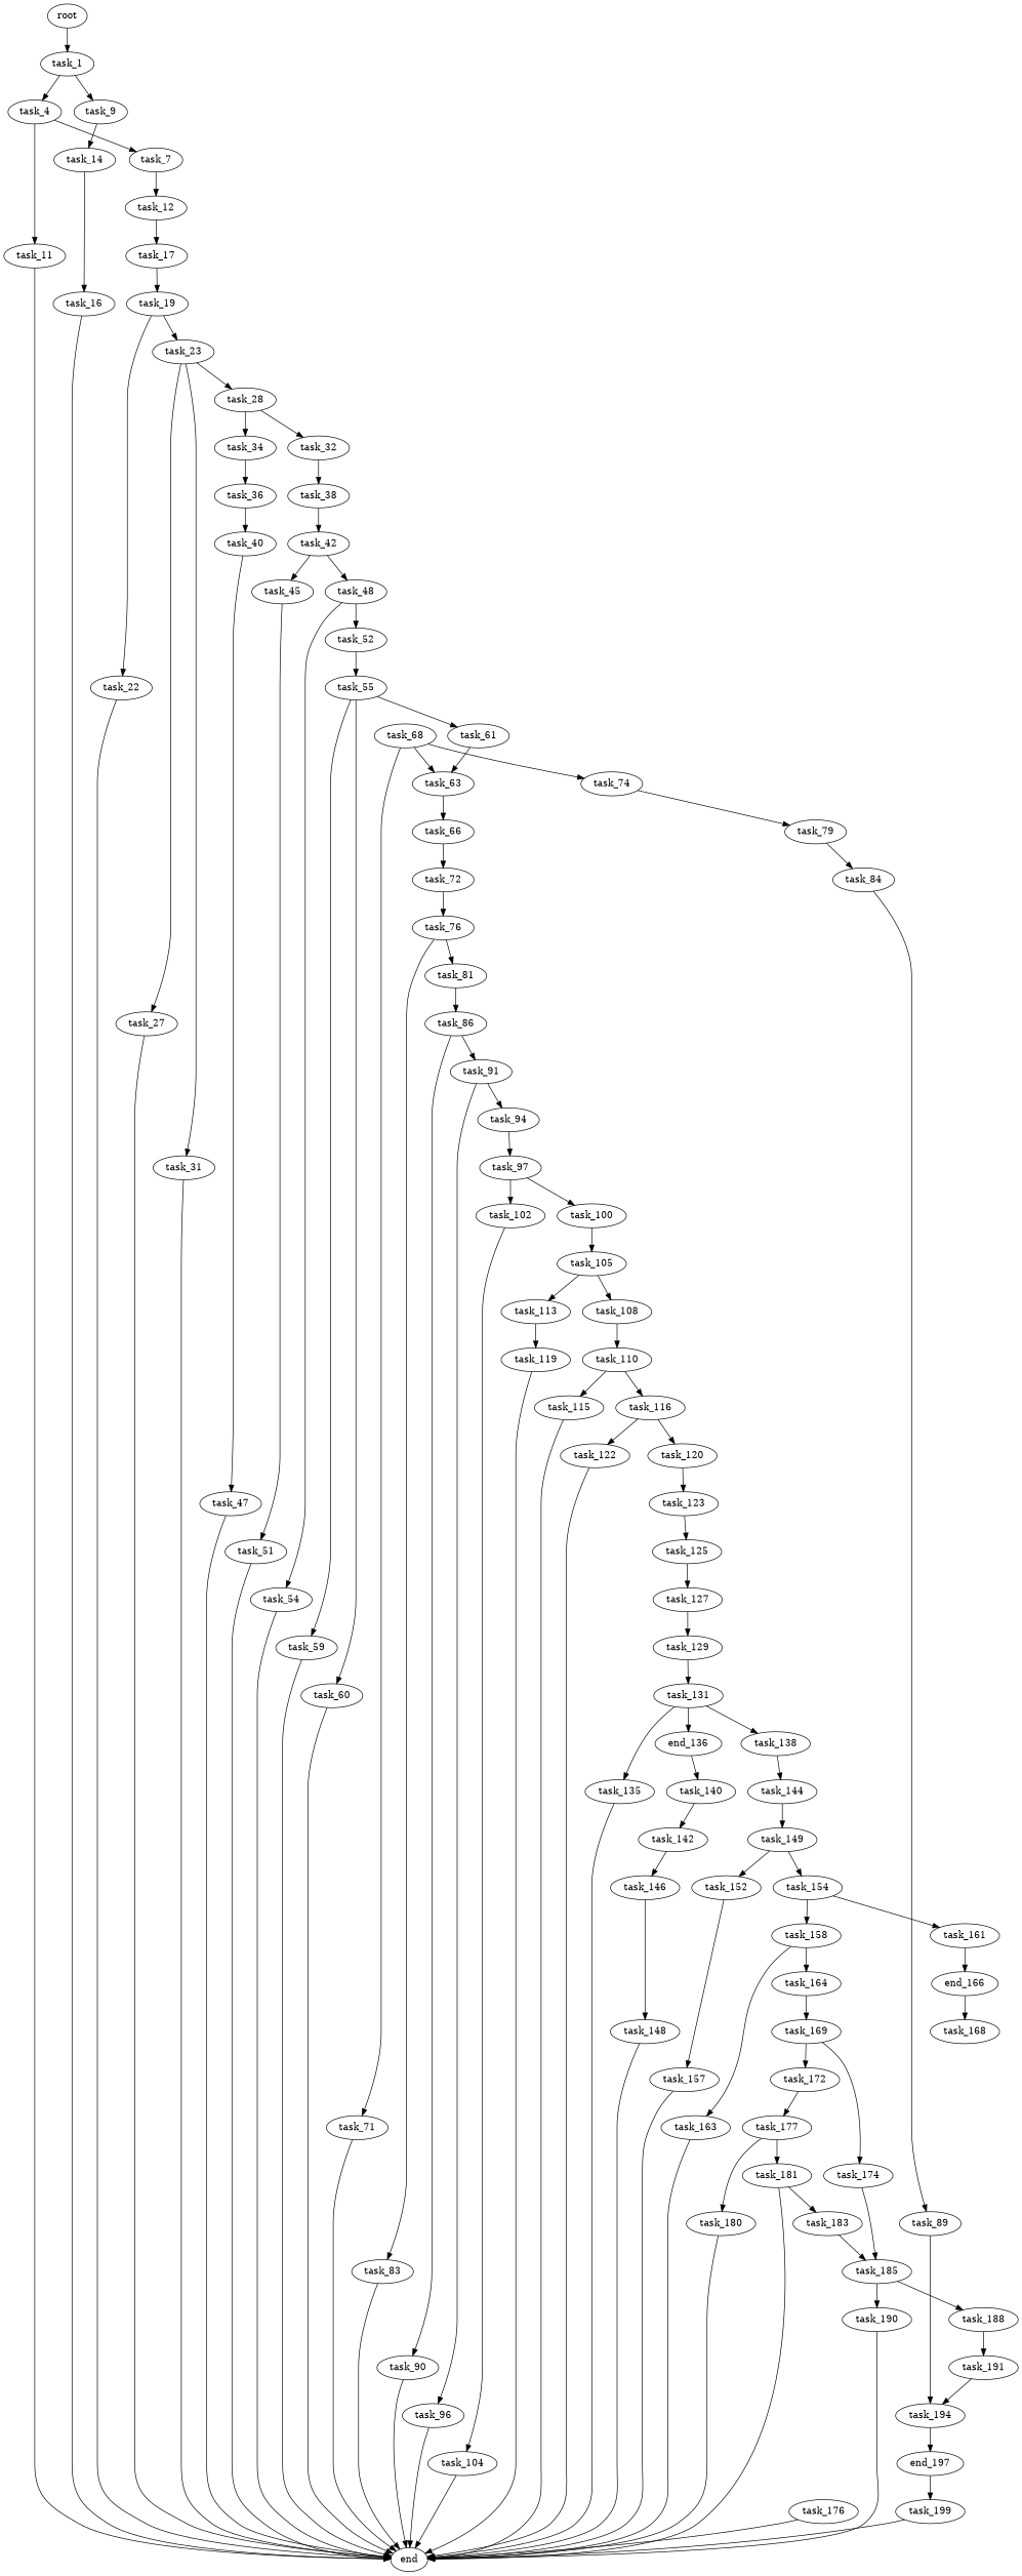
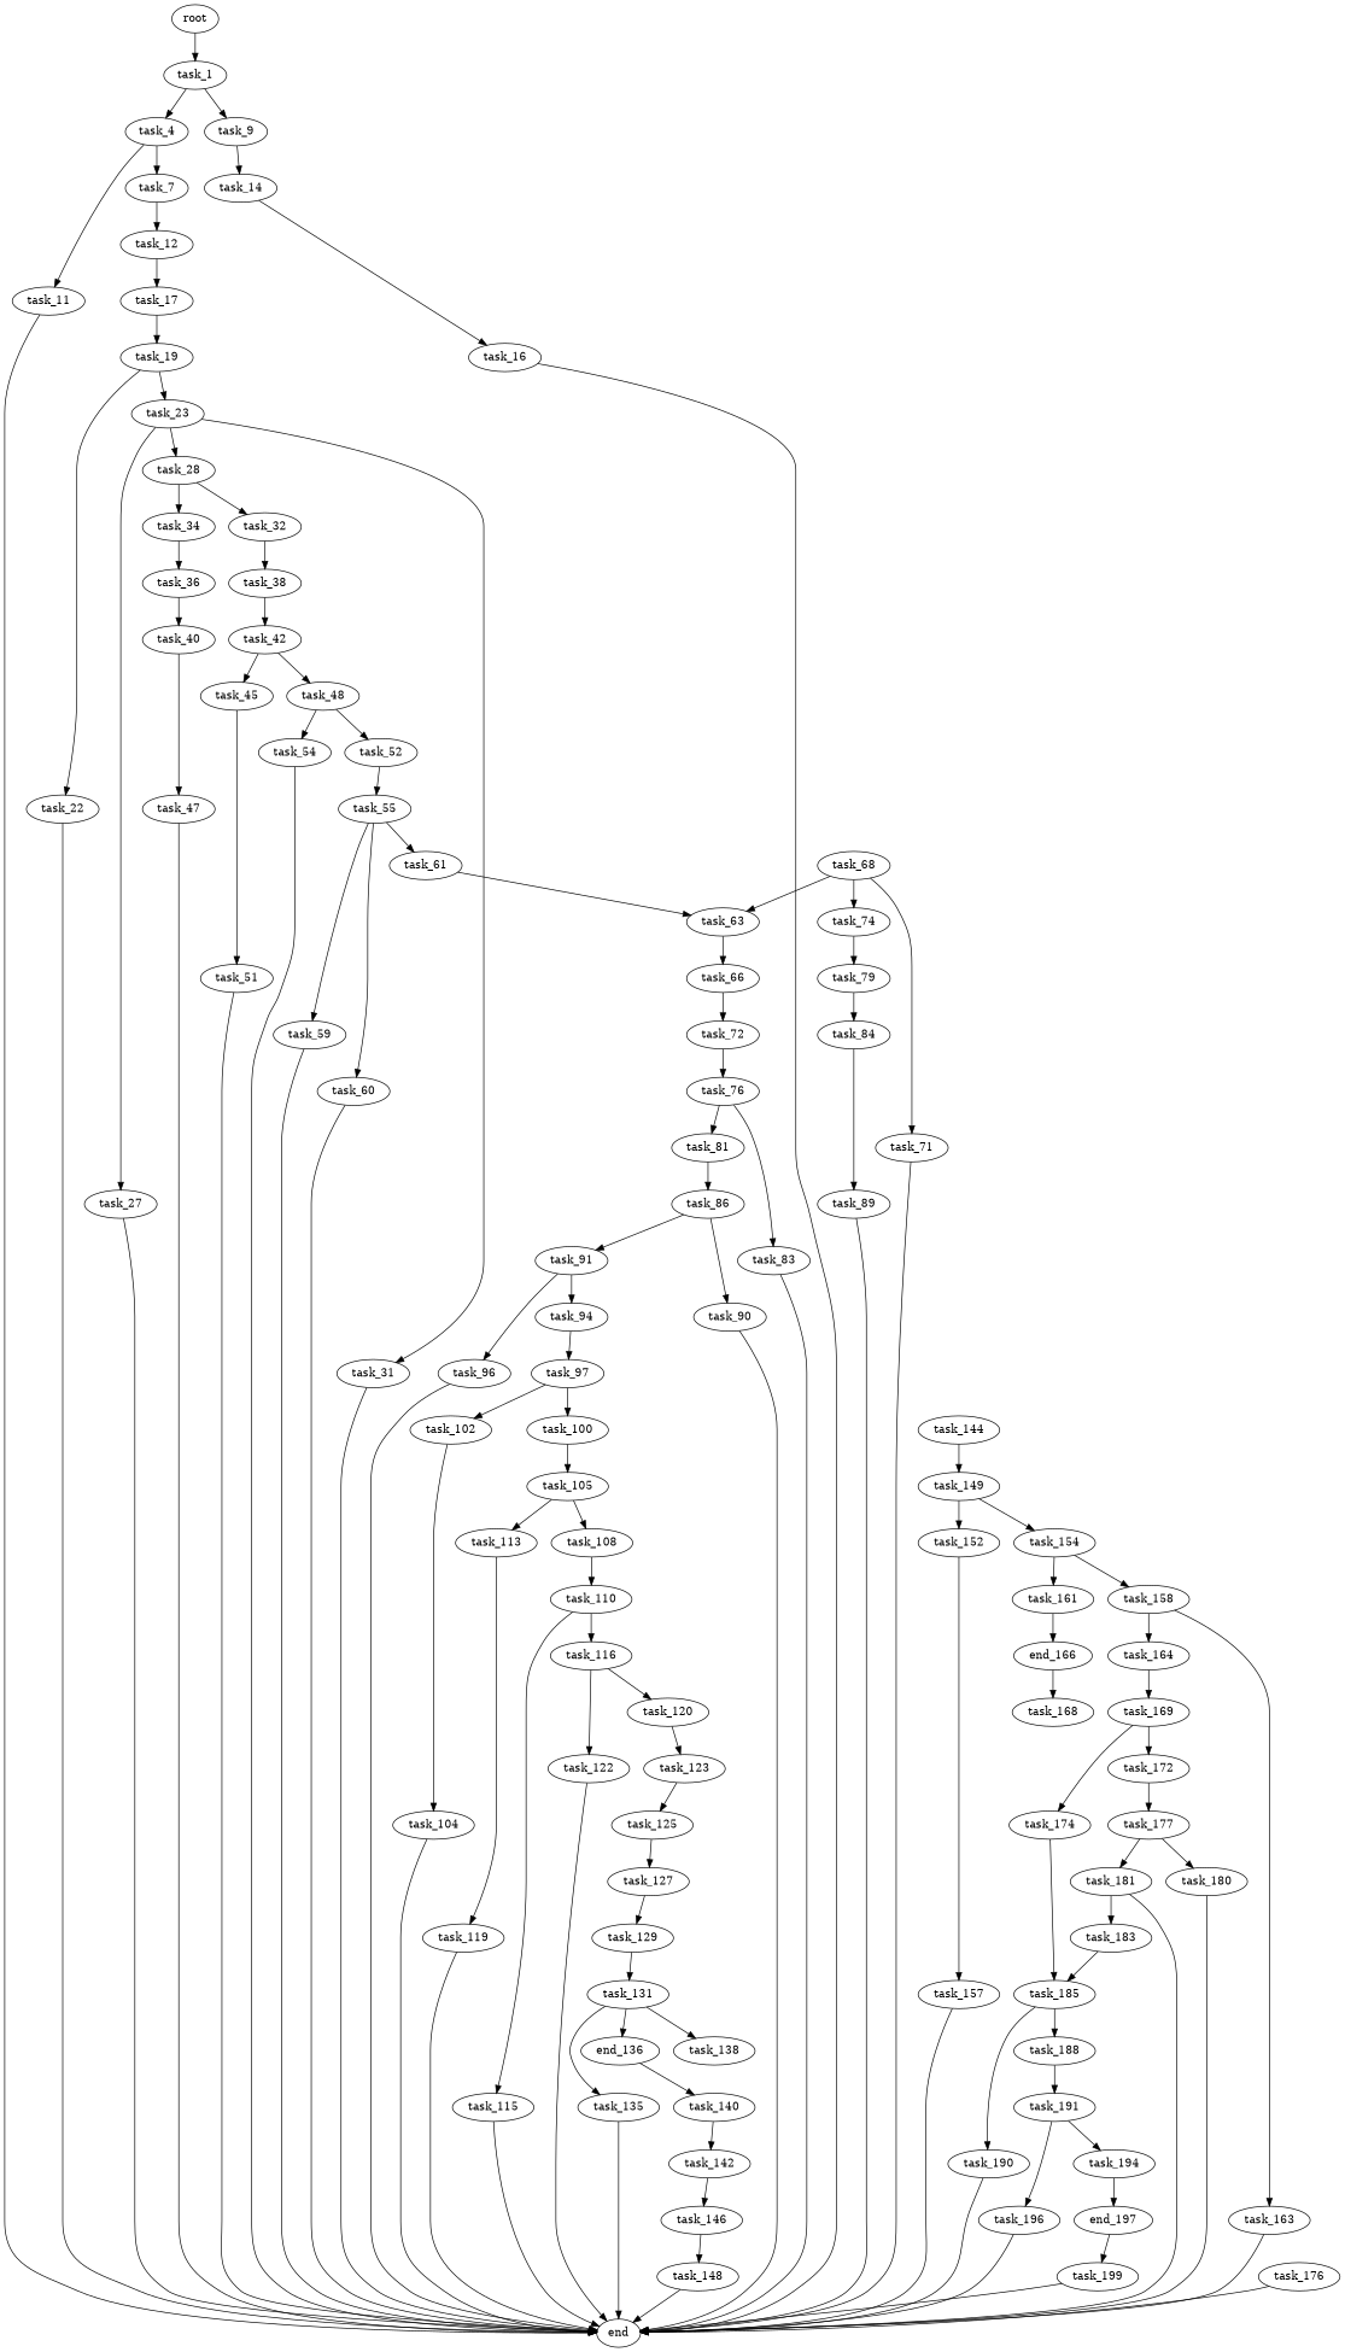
  digraph {
    root
    task_1
    task_4
    task_9
    task_7
    task_11
    task_14
    task_12
    end
    task_16
    task_17
    task_19
    task_22
    task_23
    task_27
    task_28
    task_31
    task_32
    task_34
    task_38
    task_36
    task_42
    task_40
    task_45
    task_48
    task_47
    task_51
    task_52
    task_54
    task_55
    task_59
    task_60
    task_61
    task_63
    task_66
    task_72
    task_68
    task_71
    task_74
    task_76
    task_79
    task_81
    task_83
    task_84
    task_86
    task_89
    task_90
    task_91
    task_94
    task_96
    task_97
    task_100
    task_102
    task_105
    task_104
    task_108
    task_113
    task_110
    task_119
    task_115
    task_116
    task_120
    task_122
    task_123
    task_125
    task_127
    task_129
    task_131
    task_135
    n70 [label=end_136]
    task_138
    task_140
    task_144
    task_142
    task_149
    task_146
    task_152
    task_154
    task_148
    task_157
    task_158
    task_161
    task_163
    task_164
    n85 [label=end_166]
    task_169
    task_168
    task_172
    task_174
    task_177
    task_185
    task_180
    task_181
    task_176
    task_183
    task_188
    task_190
    task_191
    task_194
+   task_196
    n101 [label=end_197]
    task_199
    root -> task_1
    task_1 -> task_4
    task_1 -> task_9
    task_4 -> task_7
    task_4 -> task_11
    task_9 -> task_14
    task_7 -> task_12
    task_11 -> end
    task_14 -> task_16
    task_12 -> task_17
    task_16 -> end
    task_17 -> task_19
    task_19 -> task_22
    task_19 -> task_23
    task_22 -> end
    task_23 -> task_27
    task_23 -> task_28
    task_23 -> task_31
    task_27 -> end
    task_28 -> task_32
    task_28 -> task_34
    task_31 -> end
    task_32 -> task_38
    task_34 -> task_36
    task_38 -> task_42
    task_36 -> task_40
    task_42 -> task_45
    task_42 -> task_48
    task_40 -> task_47
    task_45 -> task_51
    task_48 -> task_52
    task_48 -> task_54
    task_47 -> end
    task_51 -> end
    task_52 -> task_55
    task_54 -> end
    task_55 -> task_59
    task_55 -> task_60
    task_55 -> task_61
    task_59 -> end
    task_60 -> end
    task_61 -> task_63
    task_63 -> task_66
    task_66 -> task_72
    task_72 -> task_76
    task_68 -> task_63
    task_68 -> task_71
    task_68 -> task_74
    task_71 -> end
    task_74 -> task_79
    task_76 -> task_81
    task_76 -> task_83
    task_79 -> task_84
    task_81 -> task_86
    task_83 -> end
    task_84 -> task_89
    task_86 -> task_90
    task_86 -> task_91
-   task_89 -> task_194
+   task_89 -> end
    task_90 -> end
    task_91 -> task_94
    task_91 -> task_96
    task_94 -> task_97
    task_96 -> end
    task_97 -> task_100
    task_97 -> task_102
    task_100 -> task_105
    task_102 -> task_104
    task_105 -> task_108
    task_105 -> task_113
    task_104 -> end
    task_108 -> task_110
    task_113 -> task_119
    task_110 -> task_115
    task_110 -> task_116
    task_119 -> end
    task_115 -> end
    task_116 -> task_120
    task_116 -> task_122
    task_120 -> task_123
    task_122 -> end
    task_123 -> task_125
    task_125 -> task_127
    task_127 -> task_129
    task_129 -> task_131
    task_131 -> task_135
    task_131 -> n70
    task_131 -> task_138
    task_135 -> end
    n70 -> task_140
-   task_138 -> task_144
    task_140 -> task_142
    task_144 -> task_149
    task_142 -> task_146
    task_149 -> task_152
    task_149 -> task_154
    task_146 -> task_148
    task_152 -> task_157
    task_154 -> task_158
    task_154 -> task_161
    task_148 -> end
    task_157 -> end
    task_158 -> task_163
    task_158 -> task_164
    task_161 -> n85
    task_163 -> end
    task_164 -> task_169
    n85 -> task_168
    task_169 -> task_172
    task_169 -> task_174
    task_172 -> task_177
    task_174 -> task_185
    task_177 -> task_180
    task_177 -> task_181
    task_185 -> task_188
    task_185 -> task_190
    task_180 -> end
    task_181 -> end
    task_181 -> task_183
    task_176 -> end
    task_183 -> task_185
    task_188 -> task_191
    task_190 -> end
    task_191 -> task_194
+   task_191 -> task_196
    task_194 -> n101
+   task_196 -> end
    n101 -> task_199
    task_199 -> end
  }
